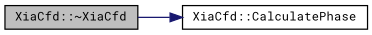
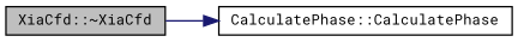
  digraph {
    rankdir=LR
    fontname="Roboto Mono"
    node [color=black fontname="Roboto Mono" fontsize=10 shape=record style=filled]
    n1 [fillcolor=grey75 fontcolor=black height=0.2 label="XiaCfd::~XiaCfd" width=0.4]
-   n2 [fillcolor=white height=0.2 label="XiaCfd::CalculatePhase" width=0.4]
+   n2 [fillcolor=white height=0.2 label="CalculatePhase::CalculatePhase" width=0.4]
    n1 -> n2 [color=midnightblue fontname="Roboto Mono" fontsize=10 labelfontname=Helvetica labelfontsize=10 style=solid]
  }
